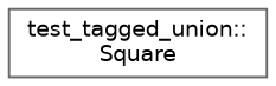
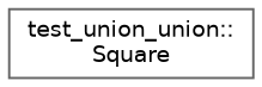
  digraph {
    rankdir=LR
-   n1 [color=grey40 fillcolor=white fontname=Helvetica fontsize=10 height=0.2 label="test_tagged_union::\lSquare" shape=box style=filled width=0.4]
+   n1 [color=grey40 fillcolor=white fontname=Helvetica fontsize=10 height=0.2 label="test_union_union::\lSquare" shape=box style=filled width=0.4]
  }
